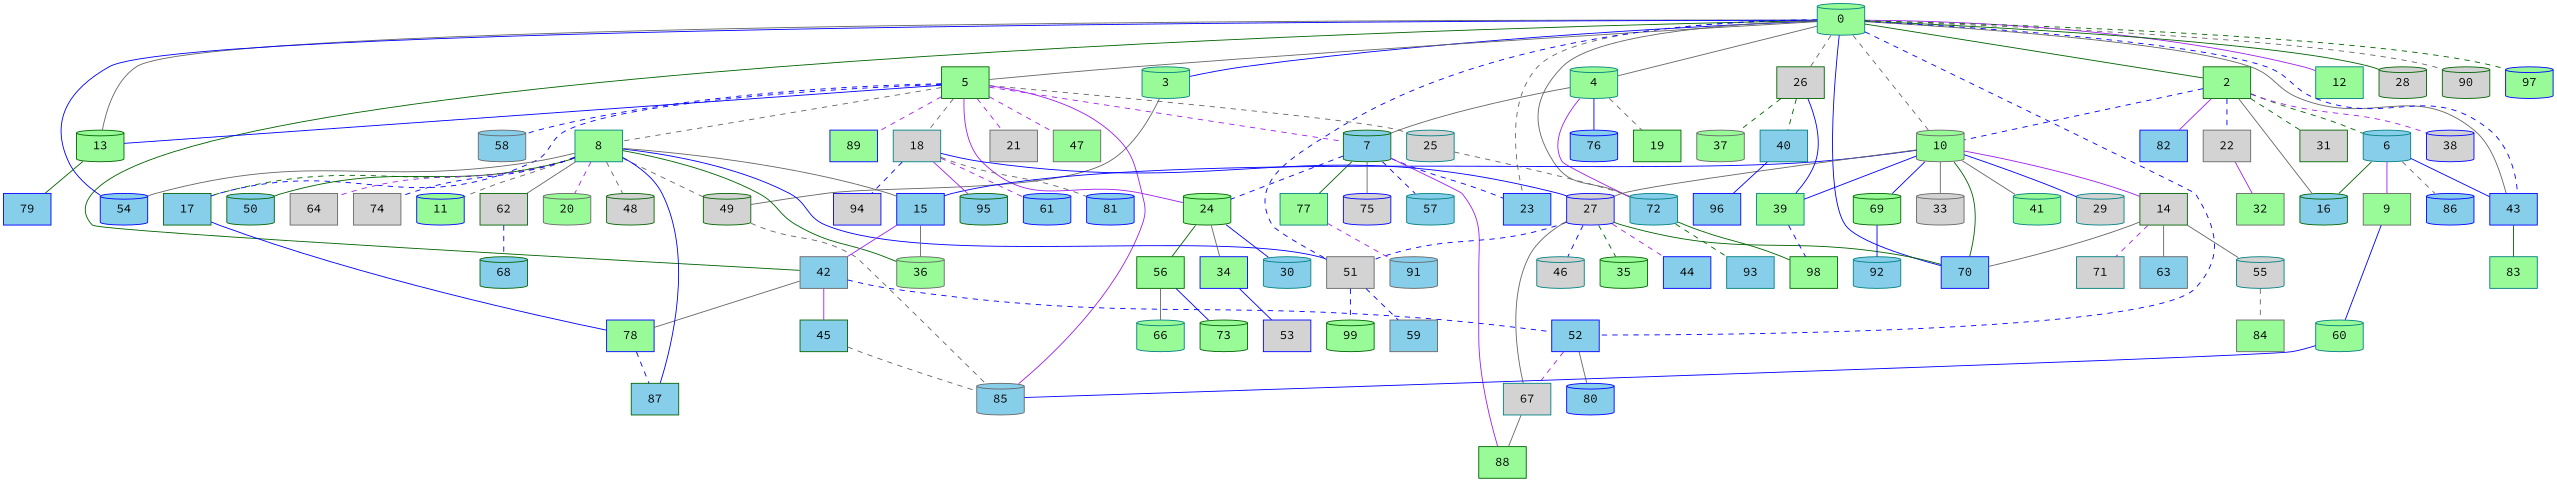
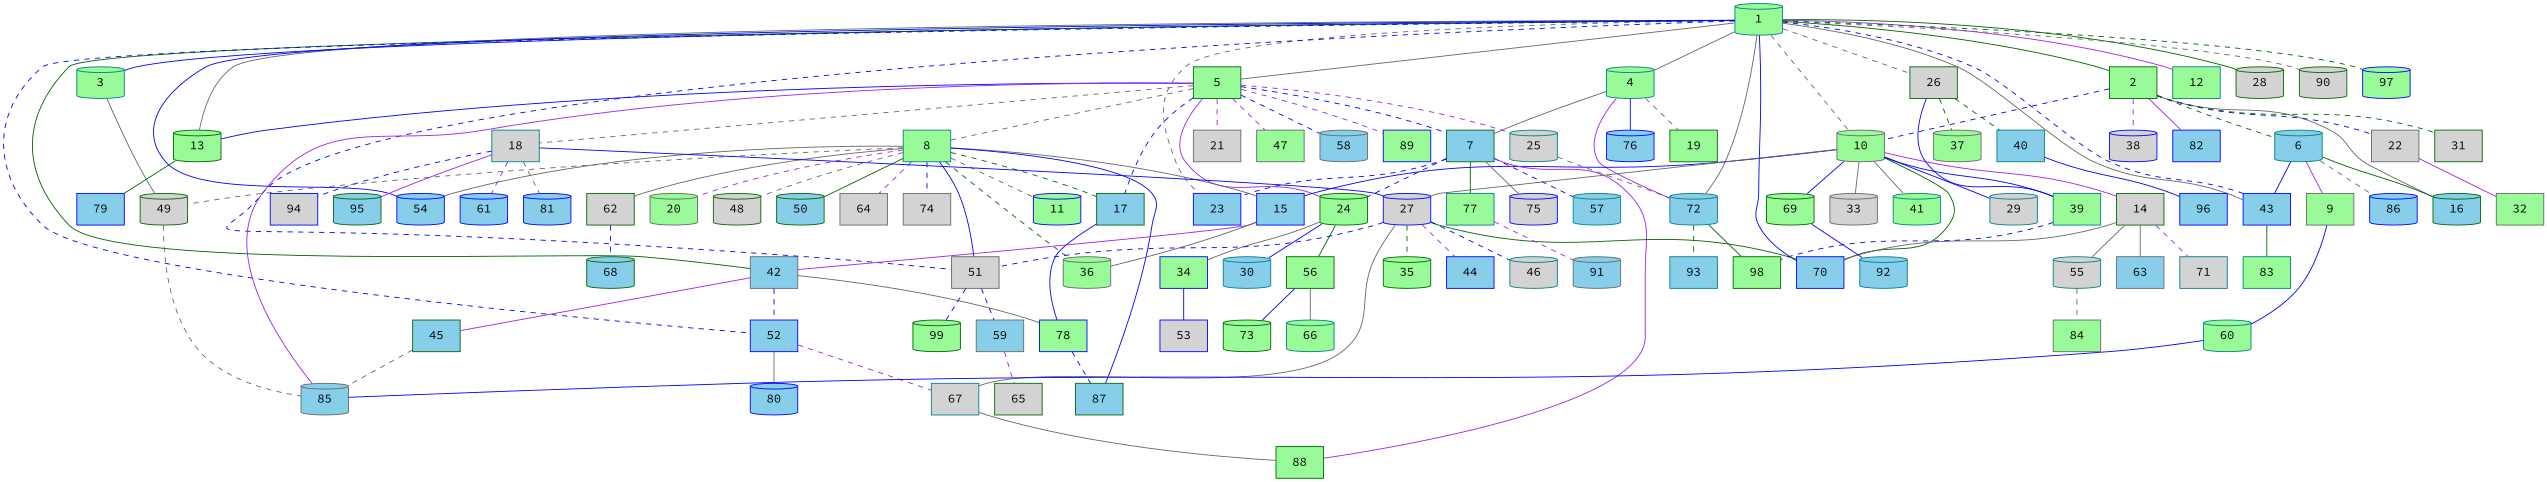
  graph {
    fontname="Source Code Pro"
    node [color=darkgreen fillcolor=palegreen fontname="Source Code Pro" shape=box style=filled]
    edge [color=blue fontname="Source Code Pro" style=solid]
-   1 [color=teal shape=cylinder label=0]
+   1 [color=teal shape=cylinder]
    2
    3 [color=teal shape=cylinder]
    4 [color=teal shape=cylinder]
    5
    10 [color=gray40 shape=cylinder]
    12 [color=teal]
    13 [shape=cylinder]
    23 [color=blue fillcolor=skyblue]
    26 [fillcolor=lightgrey]
    28 [fillcolor=lightgrey shape=cylinder]
    42 [color=gray40 fillcolor=skyblue]
    43 [color=blue fillcolor=skyblue]
    51 [color=gray40 fillcolor=lightgrey]
    52 [color=blue fillcolor=skyblue]
    54 [color=blue fillcolor=skyblue shape=cylinder]
    70 [color=blue fillcolor=skyblue]
    72 [color=teal fillcolor=skyblue shape=cylinder]
    90 [fillcolor=lightgrey shape=cylinder]
    97 [color=blue shape=cylinder]
    6 [color=teal fillcolor=skyblue shape=cylinder]
    16 [fillcolor=skyblue shape=cylinder]
    22 [color=gray40 fillcolor=lightgrey]
    31 [fillcolor=lightgrey]
    38 [color=blue fillcolor=lightgrey shape=cylinder]
    82 [color=blue fillcolor=skyblue]
    49 [fillcolor=lightgrey shape=cylinder]
-   7 [fillcolor=skyblue shape=cylinder]
+   7 [fillcolor=skyblue]
    19
    76 [color=blue fillcolor=skyblue shape=cylinder]
    8 [color=teal]
    17 [fillcolor=skyblue]
    18 [color=teal fillcolor=lightgrey]
    21 [color=gray40 fillcolor=lightgrey]
    24 [shape=cylinder]
    25 [color=teal fillcolor=lightgrey shape=cylinder]
    47 [color=gray40]
    58 [color=gray40 fillcolor=skyblue shape=cylinder]
    85 [color=gray40 fillcolor=skyblue shape=cylinder]
    89 [color=blue]
    15 [color=blue fillcolor=skyblue]
    14 [fillcolor=lightgrey]
    27 [color=blue fillcolor=lightgrey shape=cylinder]
    29 [color=teal fillcolor=lightgrey shape=cylinder]
    33 [color=gray40 fillcolor=lightgrey shape=cylinder]
    39 [color=teal]
    41 [color=teal shape=cylinder]
    69 [shape=cylinder]
    79 [color=blue fillcolor=skyblue]
    37 [color=gray40 shape=cylinder]
    40 [color=teal fillcolor=skyblue]
    78 [color=blue]
    45 [fillcolor=skyblue]
    83 [color=teal]
    59 [color=gray40 fillcolor=skyblue]
    99 [shape=cylinder]
    67 [color=teal fillcolor=lightgrey]
    80 [color=blue fillcolor=skyblue shape=cylinder]
    98
    93 [color=teal fillcolor=skyblue]
    9 [color=gray40]
    86 [color=blue fillcolor=skyblue shape=cylinder]
    32 [color=gray40]
    57 [color=teal fillcolor=skyblue shape=cylinder]
    75 [color=blue fillcolor=lightgrey shape=cylinder]
    77 [color=teal]
    88
    11 [color=blue shape=cylinder]
    20 [color=gray40 shape=cylinder]
    36 [color=gray40 shape=cylinder]
    48 [fillcolor=lightgrey shape=cylinder]
    50 [fillcolor=skyblue shape=cylinder]
    62 [fillcolor=lightgrey]
    64 [color=gray40 fillcolor=lightgrey]
    74 [color=gray40 fillcolor=lightgrey]
    87 [fillcolor=skyblue]
    61 [color=blue fillcolor=skyblue shape=cylinder]
    81 [color=blue fillcolor=skyblue shape=cylinder]
    94 [color=blue fillcolor=lightgrey]
    95 [fillcolor=skyblue shape=cylinder]
    30 [color=teal fillcolor=skyblue shape=cylinder]
    34 [color=blue]
    56
    60 [color=teal shape=cylinder]
    91 [color=gray40 fillcolor=skyblue shape=cylinder]
    68 [fillcolor=skyblue shape=cylinder]
    55 [color=teal fillcolor=lightgrey shape=cylinder]
    63 [color=gray40 fillcolor=skyblue]
    71 [color=teal fillcolor=lightgrey]
    35 [shape=cylinder]
    44 [color=blue fillcolor=skyblue]
    46 [color=teal fillcolor=lightgrey shape=cylinder]
    92 [color=teal fillcolor=skyblue shape=cylinder]
    84 [color=gray40]
    53 [color=blue fillcolor=lightgrey]
    66 [color=teal shape=cylinder]
    73 [shape=cylinder]
    96 [color=blue fillcolor=skyblue]
+   65 [fillcolor=lightgrey]
    1 -- 2 [color=darkgreen]
    1 -- 3
    1 -- 4 [color=gray40]
    1 -- 5 [color=gray40]
    1 -- 10 [color=gray40 style=dashed]
    1 -- 12 [color=purple]
    1 -- 13 [color=gray40]
    1 -- 23 [color=gray40 style=dashed]
    1 -- 26 [color=gray40 style=dashed]
    1 -- 28 [color=darkgreen]
    1 -- 42 [color=darkgreen]
    1 -- 43 [color=gray40]
    1 -- 43 [style=dashed]
    1 -- 51 [style=dashed]
    1 -- 52 [style=dashed]
    1 -- 54
    1 -- 70
    1 -- 72 [color=gray40]
    1 -- 90 [color=gray40 style=dashed]
    1 -- 97 [color=darkgreen style=dashed]
    2 -- 10 [style=dashed]
    2 -- 6 [color=darkgreen style=dashed]
    2 -- 16 [color=gray40]
    2 -- 22 [style=dashed]
    2 -- 31 [color=darkgreen style=dashed]
    2 -- 38 [color=purple style=dashed]
    2 -- 82 [color=purple]
    3 -- 49 [color=gray40]
    4 -- 72 [color=purple]
    4 -- 7 [color=gray40]
    4 -- 19 [color=gray40 style=dashed]
    4 -- 76
    5 -- 13
-   5 -- 7 [color=purple style=dashed]
+   5 -- 7 [style=dashed]
    5 -- 8 [color=gray40 style=dashed]
    5 -- 17 [style=dashed]
    5 -- 18 [color=gray40 style=dashed]
    5 -- 21 [color=purple style=dashed]
    5 -- 24 [color=purple]
-   5 -- 25 [color=gray40 style=dashed]
+   5 -- 25 [color=purple style=dashed]
    5 -- 47 [color=purple style=dashed]
    5 -- 58 [style=dashed]
    5 -- 85 [color=purple]
    5 -- 89 [color=purple style=dashed]
    10 -- 70 [color=darkgreen]
    10 -- 15
    10 -- 14 [color=purple]
    10 -- 27 [color=gray40]
    10 -- 29
    10 -- 33 [color=gray40]
    10 -- 39
    10 -- 41 [color=gray40]
    10 -- 69
    13 -- 79 [color=darkgreen]
    26 -- 39
    26 -- 37 [color=darkgreen style=dashed]
    26 -- 40 [color=darkgreen style=dashed]
    42 -- 52 [style=dashed]
    42 -- 78 [color=gray40]
    42 -- 45 [color=purple]
    43 -- 83 [color=darkgreen]
    51 -- 59 [style=dashed]
    51 -- 99 [style=dashed]
    52 -- 67 [color=purple style=dashed]
    52 -- 80 [color=gray40]
    72 -- 98 [color=darkgreen]
    72 -- 93 [color=darkgreen style=dashed]
    6 -- 43
    6 -- 16 [color=darkgreen]
    6 -- 9 [color=purple]
    6 -- 86 [color=gray40 style=dashed]
    22 -- 32 [color=purple]
    49 -- 85 [color=gray40 style=dashed]
    7 -- 23 [style=dashed]
    7 -- 24 [style=dashed]
    7 -- 57 [style=dashed]
    7 -- 75 [color=gray40]
    7 -- 77 [color=darkgreen]
    7 -- 88 [color=purple]
    8 -- 51
    8 -- 54 [color=gray40]
    8 -- 49 [color=gray40 style=dashed]
    8 -- 17 [color=darkgreen style=dashed]
    8 -- 15 [color=gray40]
    8 -- 11 [color=gray40 style=dashed]
    8 -- 20 [color=purple style=dashed]
-   8 -- 36 [color=darkgreen]
+   8 -- 36 [color=darkgreen style=dashed]
    8 -- 48 [color=gray40 style=dashed]
    8 -- 50 [color=darkgreen]
    8 -- 62 [color=gray40]
    8 -- 64 [color=purple style=dashed]
    8 -- 74 [style=dashed]
    8 -- 87
    17 -- 78
    18 -- 27
    18 -- 61 [color=purple style=dashed]
    18 -- 81 [color=gray40 style=dashed]
    18 -- 94 [style=dashed]
    18 -- 95 [color=purple]
    24 -- 30
    24 -- 34 [color=gray40]
    24 -- 56 [color=darkgreen]
    25 -- 72 [color=gray40 style=dashed]
    15 -- 42 [color=purple]
    15 -- 36 [color=gray40]
    14 -- 70 [color=gray40]
    14 -- 55 [color=gray40]
    14 -- 63 [color=gray40]
    14 -- 71 [color=purple style=dashed]
    27 -- 51 [style=dashed]
    27 -- 70 [color=darkgreen]
    27 -- 67 [color=gray40]
    27 -- 35 [color=darkgreen style=dashed]
    27 -- 44 [color=purple style=dashed]
    27 -- 46 [style=dashed]
    39 -- 98 [style=dashed]
    69 -- 92
    40 -- 96
    78 -- 87 [style=dashed]
    45 -- 85 [color=gray40 style=dashed]
+   59 -- 65 [color=purple style=dashed]
    67 -- 88 [color=gray40]
    9 -- 60
    77 -- 91 [color=purple style=dashed]
    62 -- 68 [style=dashed]
    34 -- 53
    56 -- 66 [color=gray40]
    56 -- 73
    60 -- 85
    55 -- 84 [color=gray40 style=dashed]
  }
